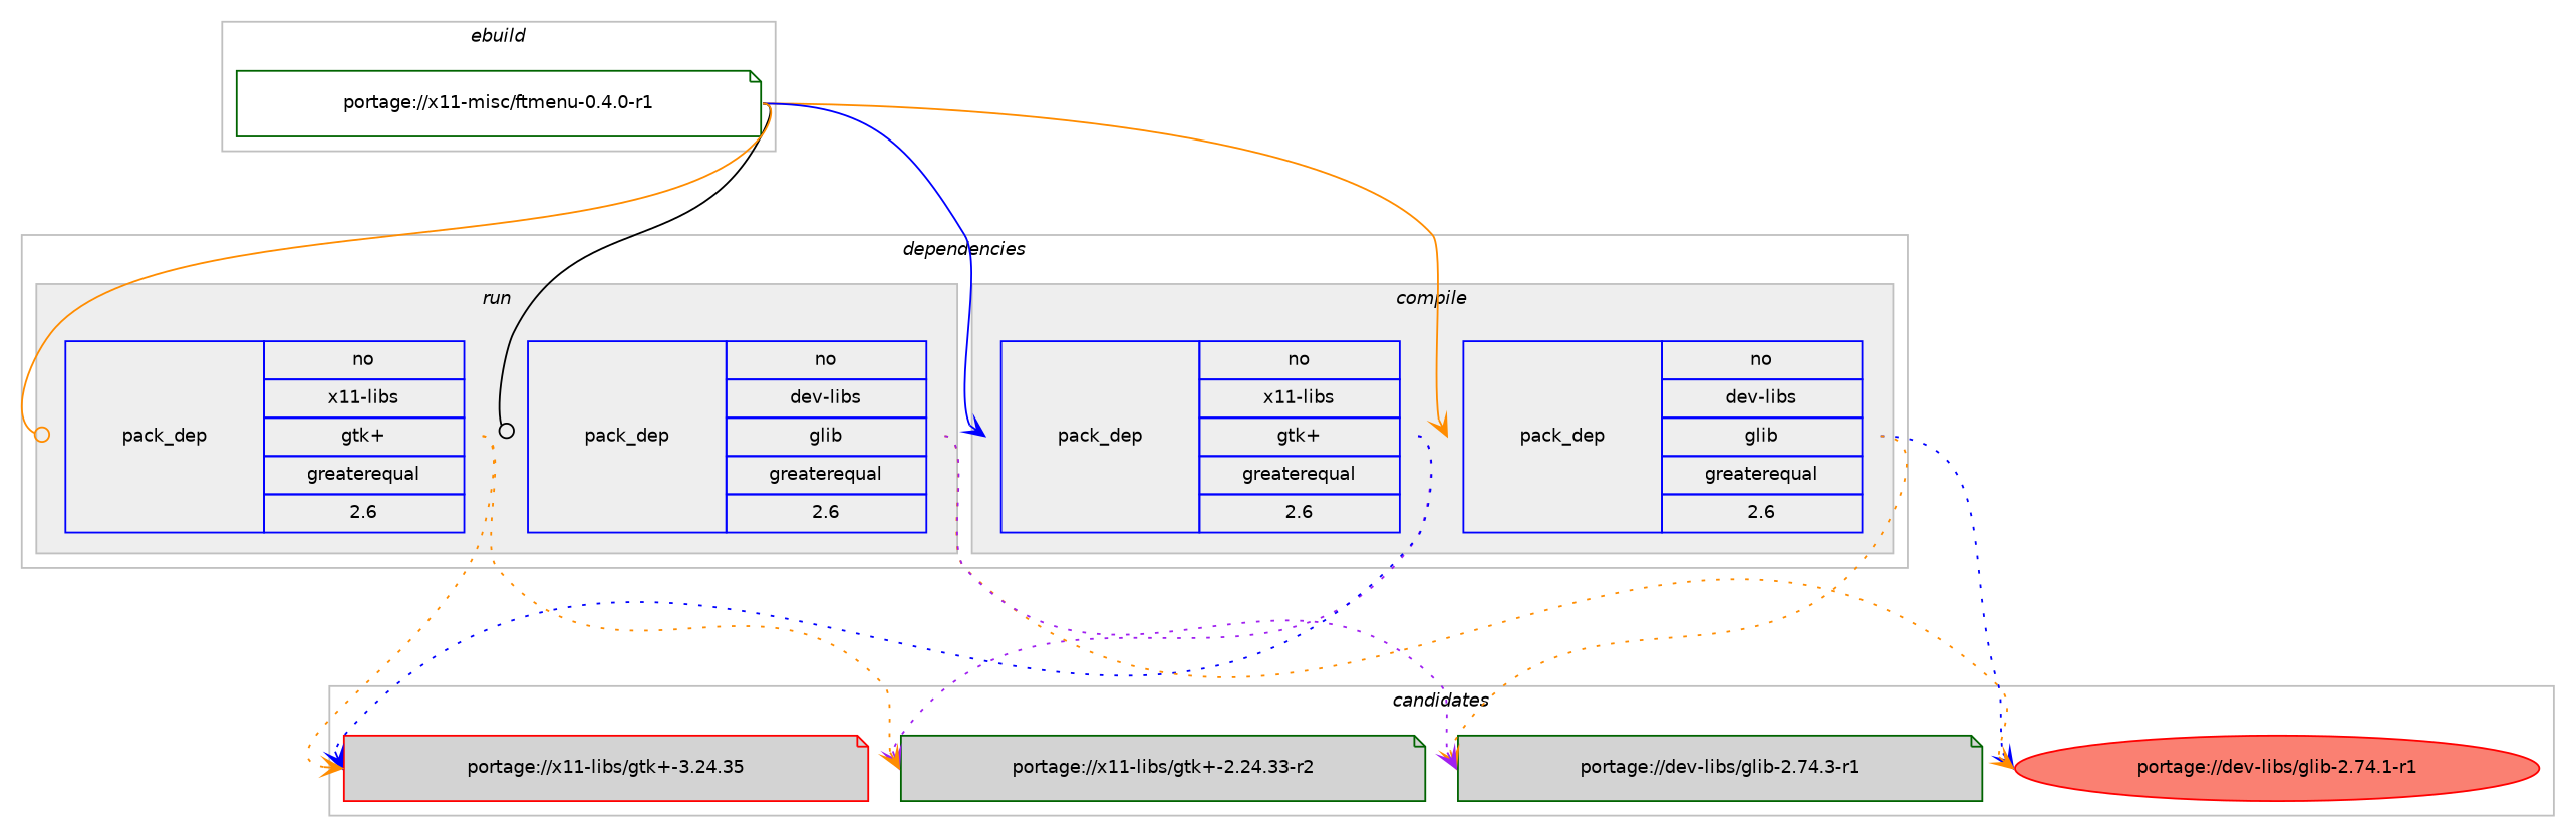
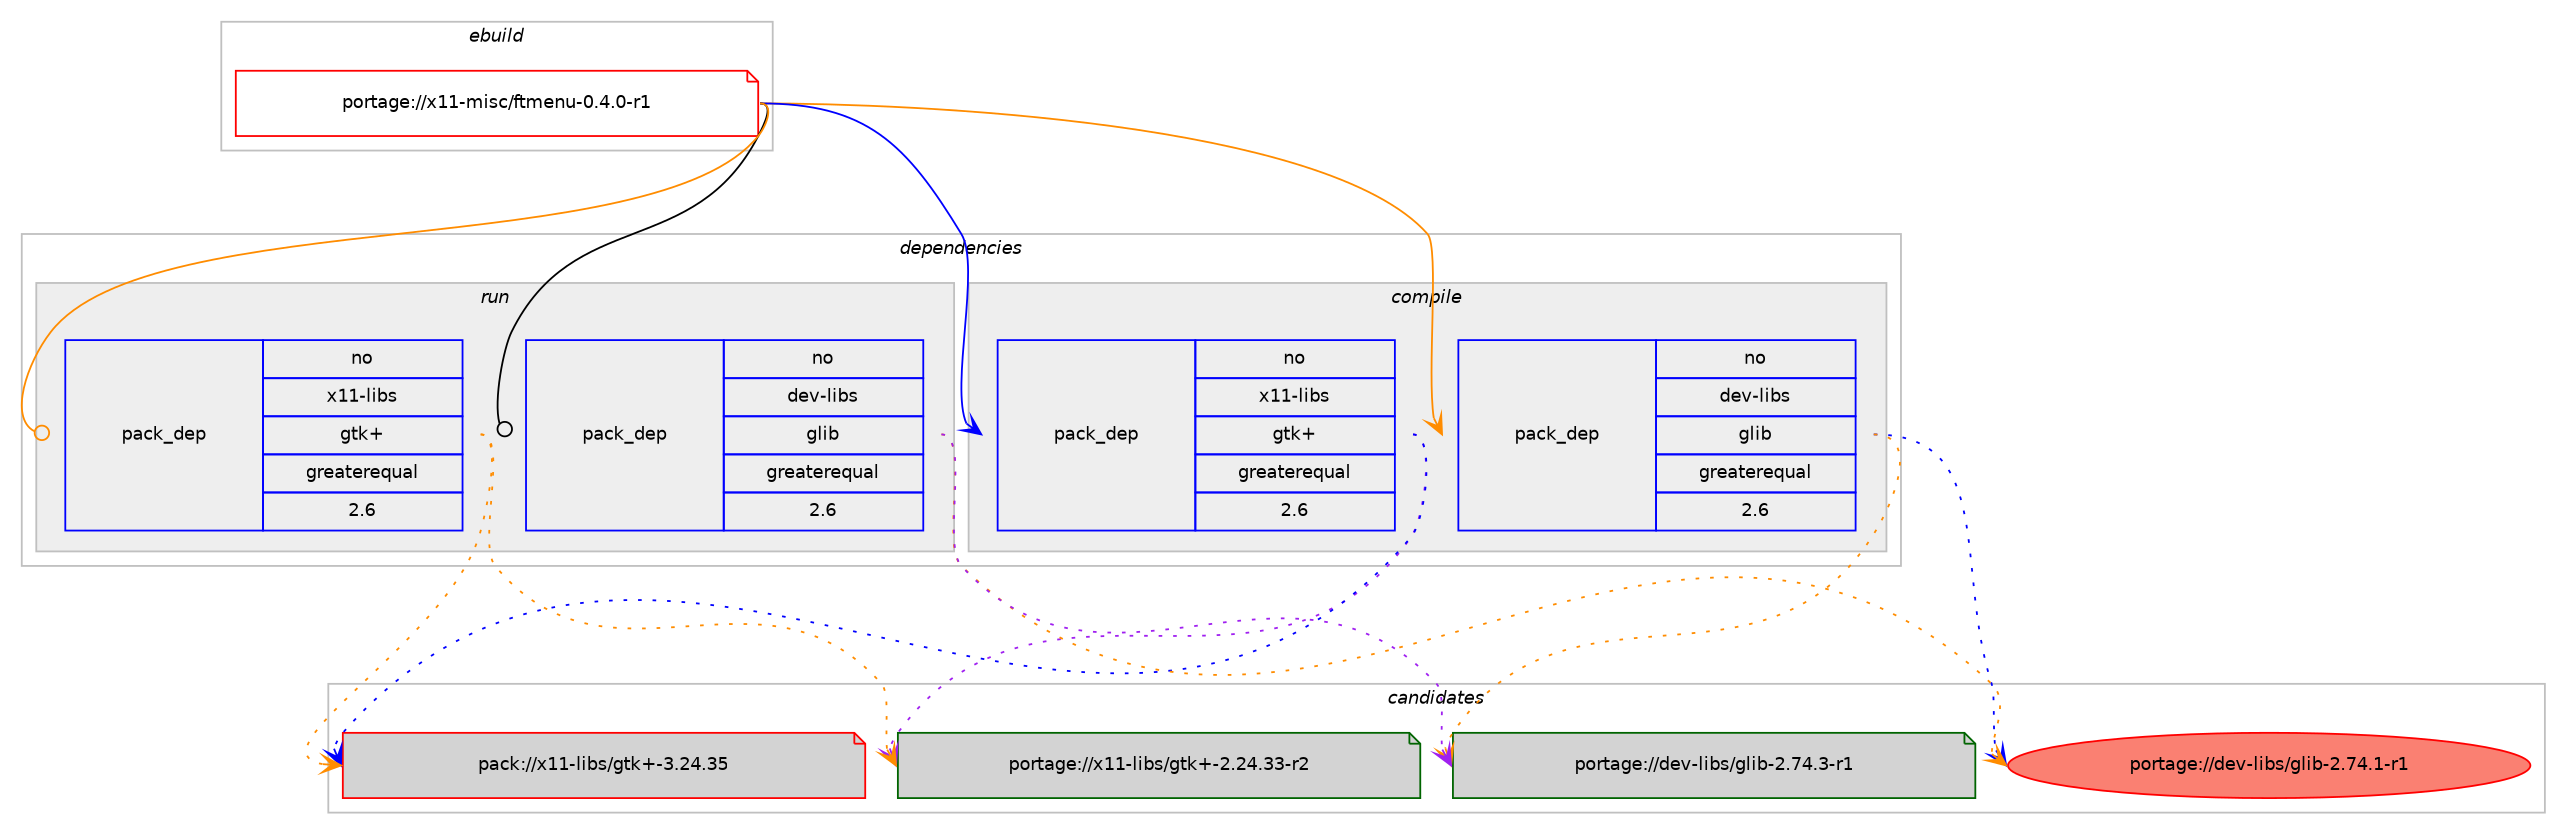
  digraph {
    compound=true
    concentrate=true
    fontname=Helvetica
    fontsize=10
    newrank=true
    rankdir=TB
    ranksep=1.5
    node [color=blue fontname=Helvetica fontsize=10 shape=note style=filled]
    edge [arrowhead=vee color=darkorange headport=w style=dotted tailport=e weight=100]
-   n1 [color=darkgreen fillcolor=white label="portage://x11-misc/ftmenu-0.4.0-r1" width=4]
+   n1 [color=red fillcolor=white label="portage://x11-misc/ftmenu-0.4.0-r1" width=4]
    n2 [label=<<TABLE BORDER="0" CELLBORDER="1" CELLSPACING="0" CELLPADDING="4" WIDTH="220"><TR><TD ROWSPAN="6" CELLPADDING="30">pack_dep</TD></TR><TR><TD WIDTH="110">no</TD></TR><TR><TD>dev-libs</TD></TR><TR><TD>glib</TD></TR><TR><TD>greaterequal</TD></TR><TR><TD>2.6</TD></TR></TABLE>> shape=none style=""]
    n3 [label=<<TABLE BORDER="0" CELLBORDER="1" CELLSPACING="0" CELLPADDING="4" WIDTH="220"><TR><TD ROWSPAN="6" CELLPADDING="30">pack_dep</TD></TR><TR><TD WIDTH="110">no</TD></TR><TR><TD>x11-libs</TD></TR><TR><TD>gtk+</TD></TR><TR><TD>greaterequal</TD></TR><TR><TD>2.6</TD></TR></TABLE>> shape=none style=""]
    n4 [label=<<TABLE BORDER="0" CELLBORDER="1" CELLSPACING="0" CELLPADDING="4" WIDTH="220"><TR><TD ROWSPAN="6" CELLPADDING="30">pack_dep</TD></TR><TR><TD WIDTH="110">no</TD></TR><TR><TD>dev-libs</TD></TR><TR><TD>glib</TD></TR><TR><TD>greaterequal</TD></TR><TR><TD>2.6</TD></TR></TABLE>> shape=none style=""]
    n5 [label=<<TABLE BORDER="0" CELLBORDER="1" CELLSPACING="0" CELLPADDING="4" WIDTH="220"><TR><TD ROWSPAN="6" CELLPADDING="30">pack_dep</TD></TR><TR><TD WIDTH="110">no</TD></TR><TR><TD>x11-libs</TD></TR><TR><TD>gtk+</TD></TR><TR><TD>greaterequal</TD></TR><TR><TD>2.6</TD></TR></TABLE>> shape=none style=""]
    n6 [color=red fillcolor=salmon label="portage://dev-libs/glib-2.74.1-r1" shape=ellipse width=4]
    n7 [color=darkgreen fillcolor=lightgrey label="portage://dev-libs/glib-2.74.3-r1" width=4]
    n8 [color=darkgreen fillcolor=lightgrey label="portage://x11-libs/gtk+-2.24.33-r2" width=4]
-   n9 [color=red fillcolor=lightgrey label="portage://x11-libs/gtk+-3.24.35" width=4]
+   n9 [color=red fillcolor=lightgrey label="pack://x11-libs/gtk+-3.24.35" width=4]
    subgraph cluster_1 {
      color=gray
      label=<<i>dependencies</i>>
      subgraph cluster_2 {
        color=gray
        fillcolor="#eeeeee"
        label=<<i>compile</i>>
        style=filled
        subgraph sub_3 {
          color=gray
          fillcolor="#eeeeee"
          label=<<i>compile</i>>
          style=filled
          n2
        }
        subgraph sub_4 {
          color=gray
          fillcolor="#eeeeee"
          label=<<i>compile</i>>
          style=filled
          n3
        }
      }
      subgraph cluster_5 {
        color=gray
        fillcolor="#eeeeee"
        label=<<i>compile and run</i>>
        style=filled
      }
      subgraph cluster_6 {
        color=gray
        fillcolor="#eeeeee"
        label=<<i>run</i>>
        style=filled
        subgraph sub_7 {
          color=gray
          fillcolor="#eeeeee"
          label=<<i>run</i>>
          style=filled
          n4
        }
        subgraph sub_8 {
          color=gray
          fillcolor="#eeeeee"
          label=<<i>run</i>>
          style=filled
          n5
        }
      }
    }
    subgraph cluster_9 {
      color=gray
      label=<<i>ebuild</i>>
      rank=same
      n1
    }
    subgraph cluster_10 {
      color=gray
      label=<<i>candidates</i>>
      rank=same
      subgraph sub_11 {
        color=black
        label=<<i>candidates</i>>
        nodesep=1
        rank=same
        n6
        n7
      }
      subgraph sub_12 {
        color=black
        label=<<i>candidates</i>>
        nodesep=1
        rank=same
        n8
        n9
      }
      subgraph sub_13 {
        color=black
        label=<<i>candidates</i>>
        nodesep=1
        rank=same
        n6
        n7
      }
      subgraph sub_14 {
        color=black
        label=<<i>candidates</i>>
        nodesep=1
        rank=same
        n8
        n9
      }
    }
    n1 -> n2 [style=solid weight=20]
    n1 -> n3 [color=blue style=solid weight=20]
    n1 -> n4 [arrowhead=odot color=black style=solid weight=20]
    n1 -> n5 [arrowhead=odot style=solid weight=20]
    n2 -> n6 [color=blue]
    n2 -> n7
    n3 -> n8 [color=purple]
    n3 -> n9 [color=blue]
    n4 -> n6
    n4 -> n7 [color=purple]
    n5 -> n8
    n5 -> n9
  }
